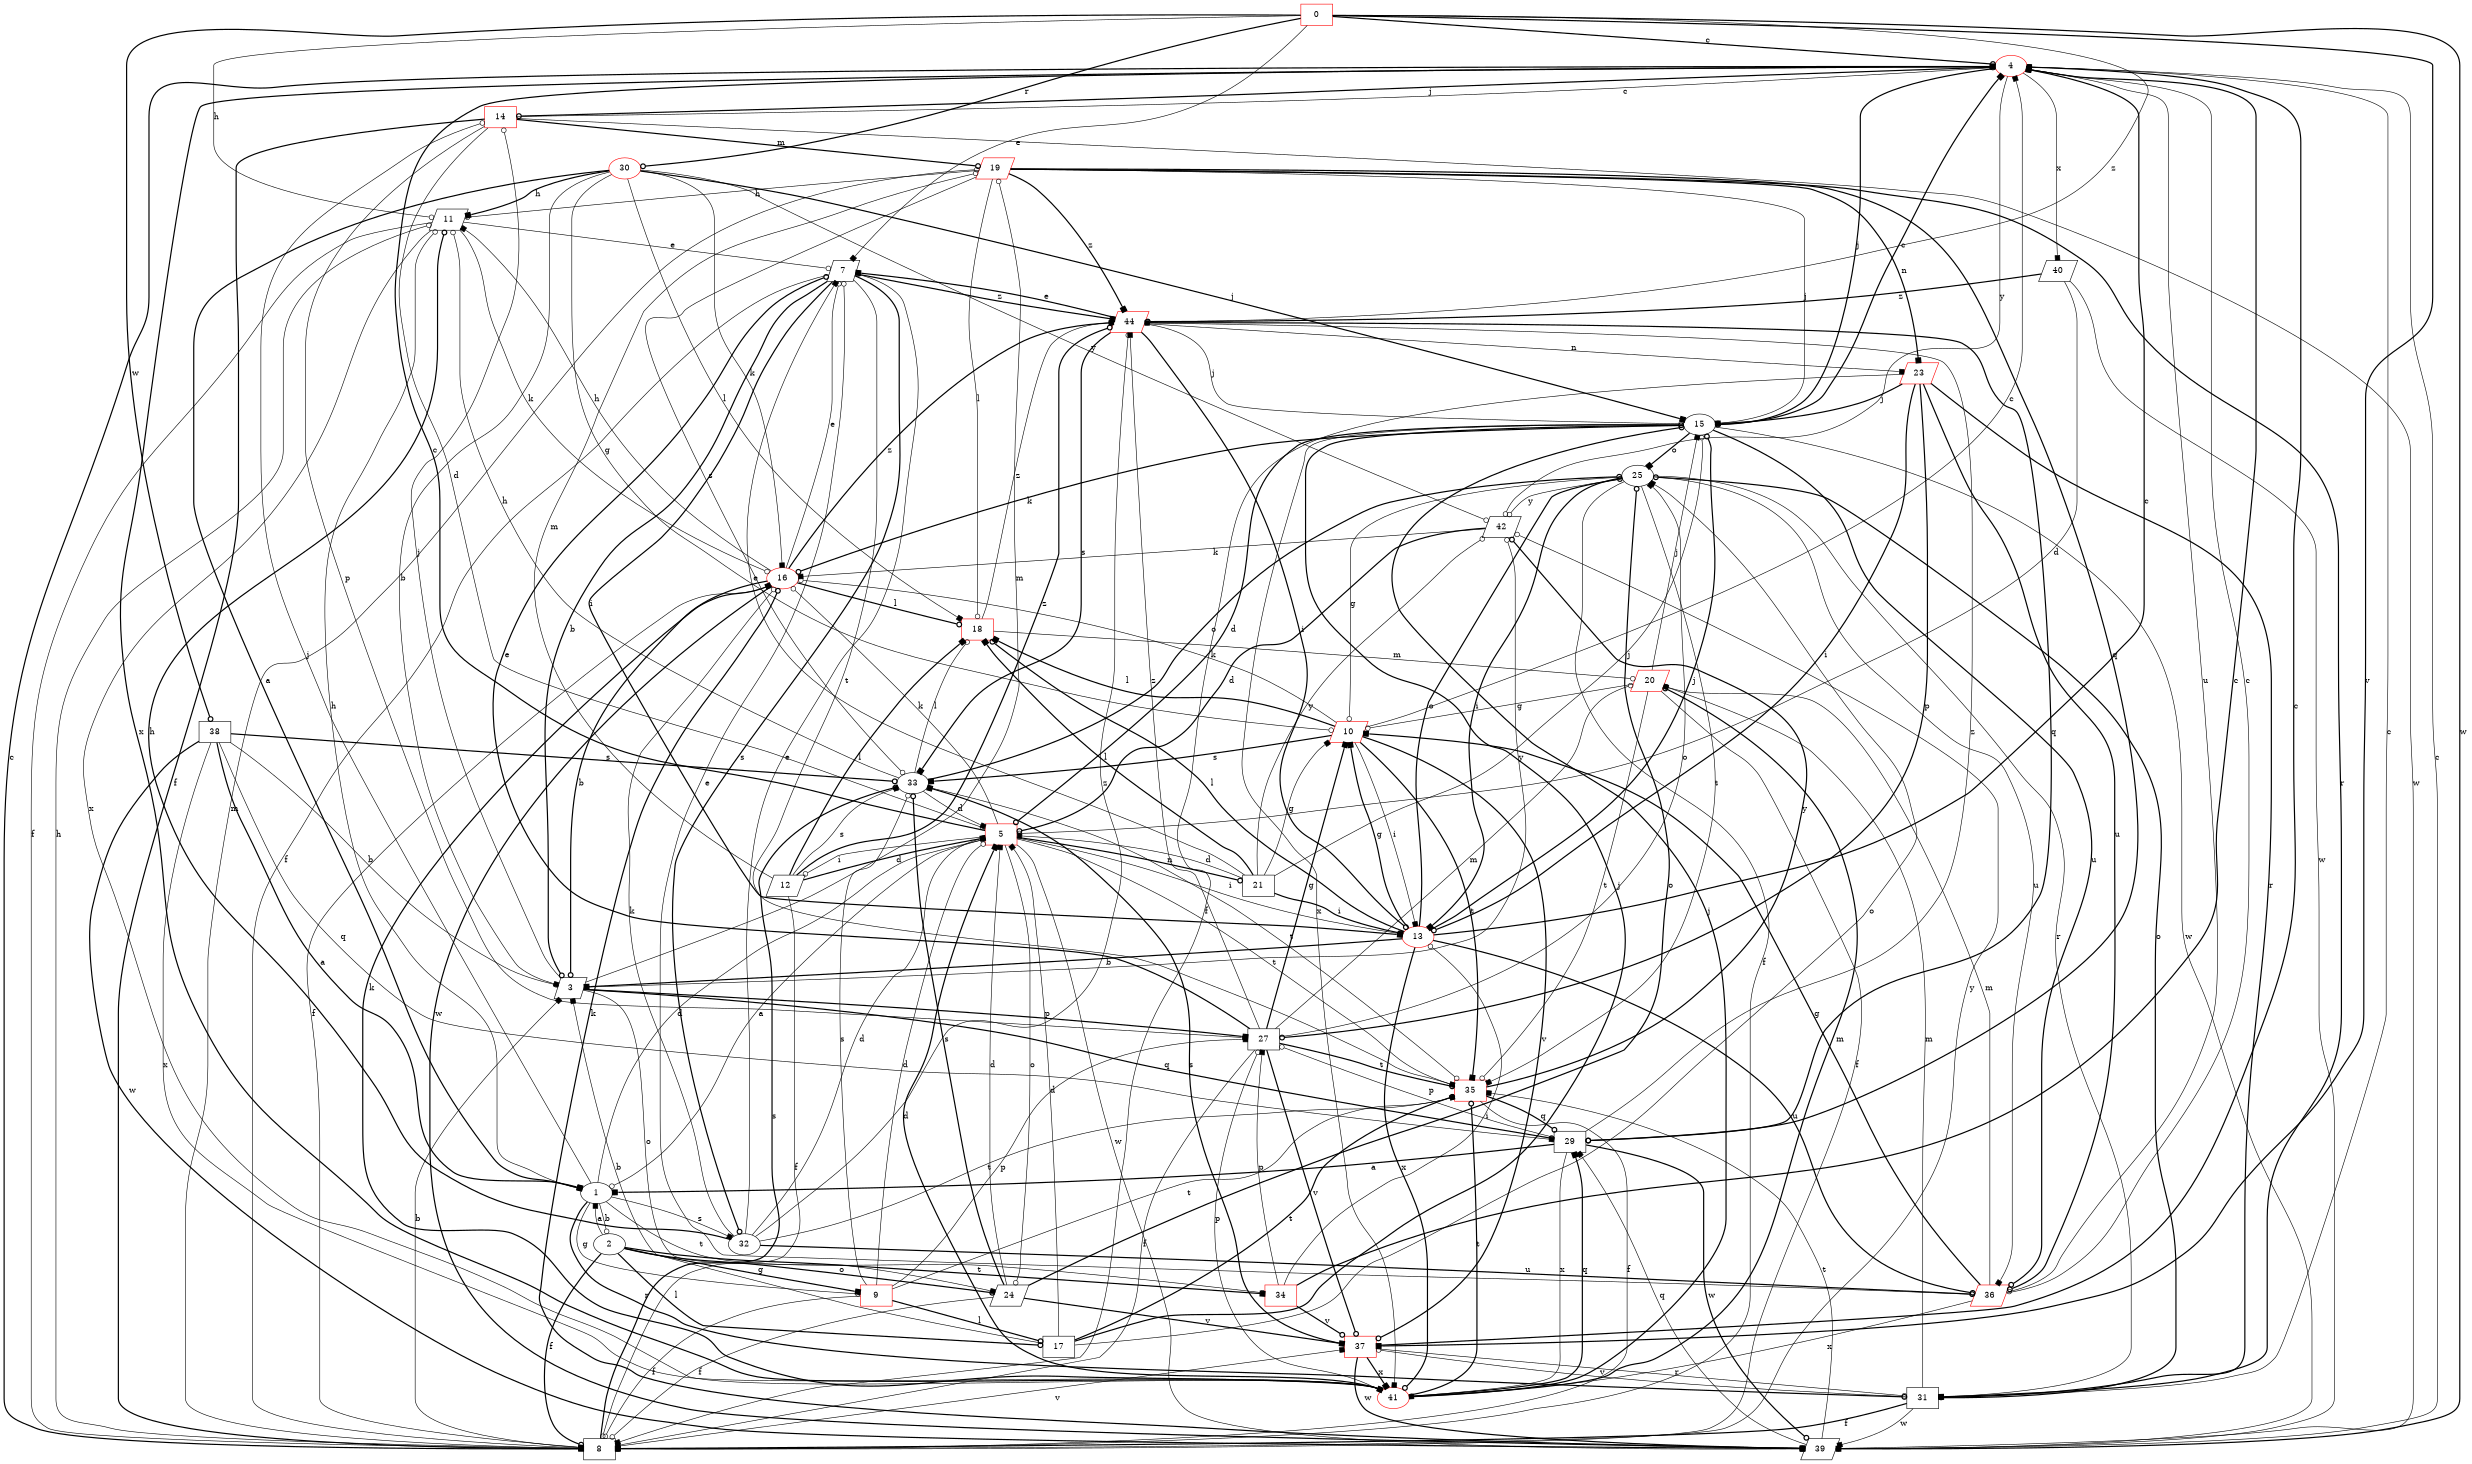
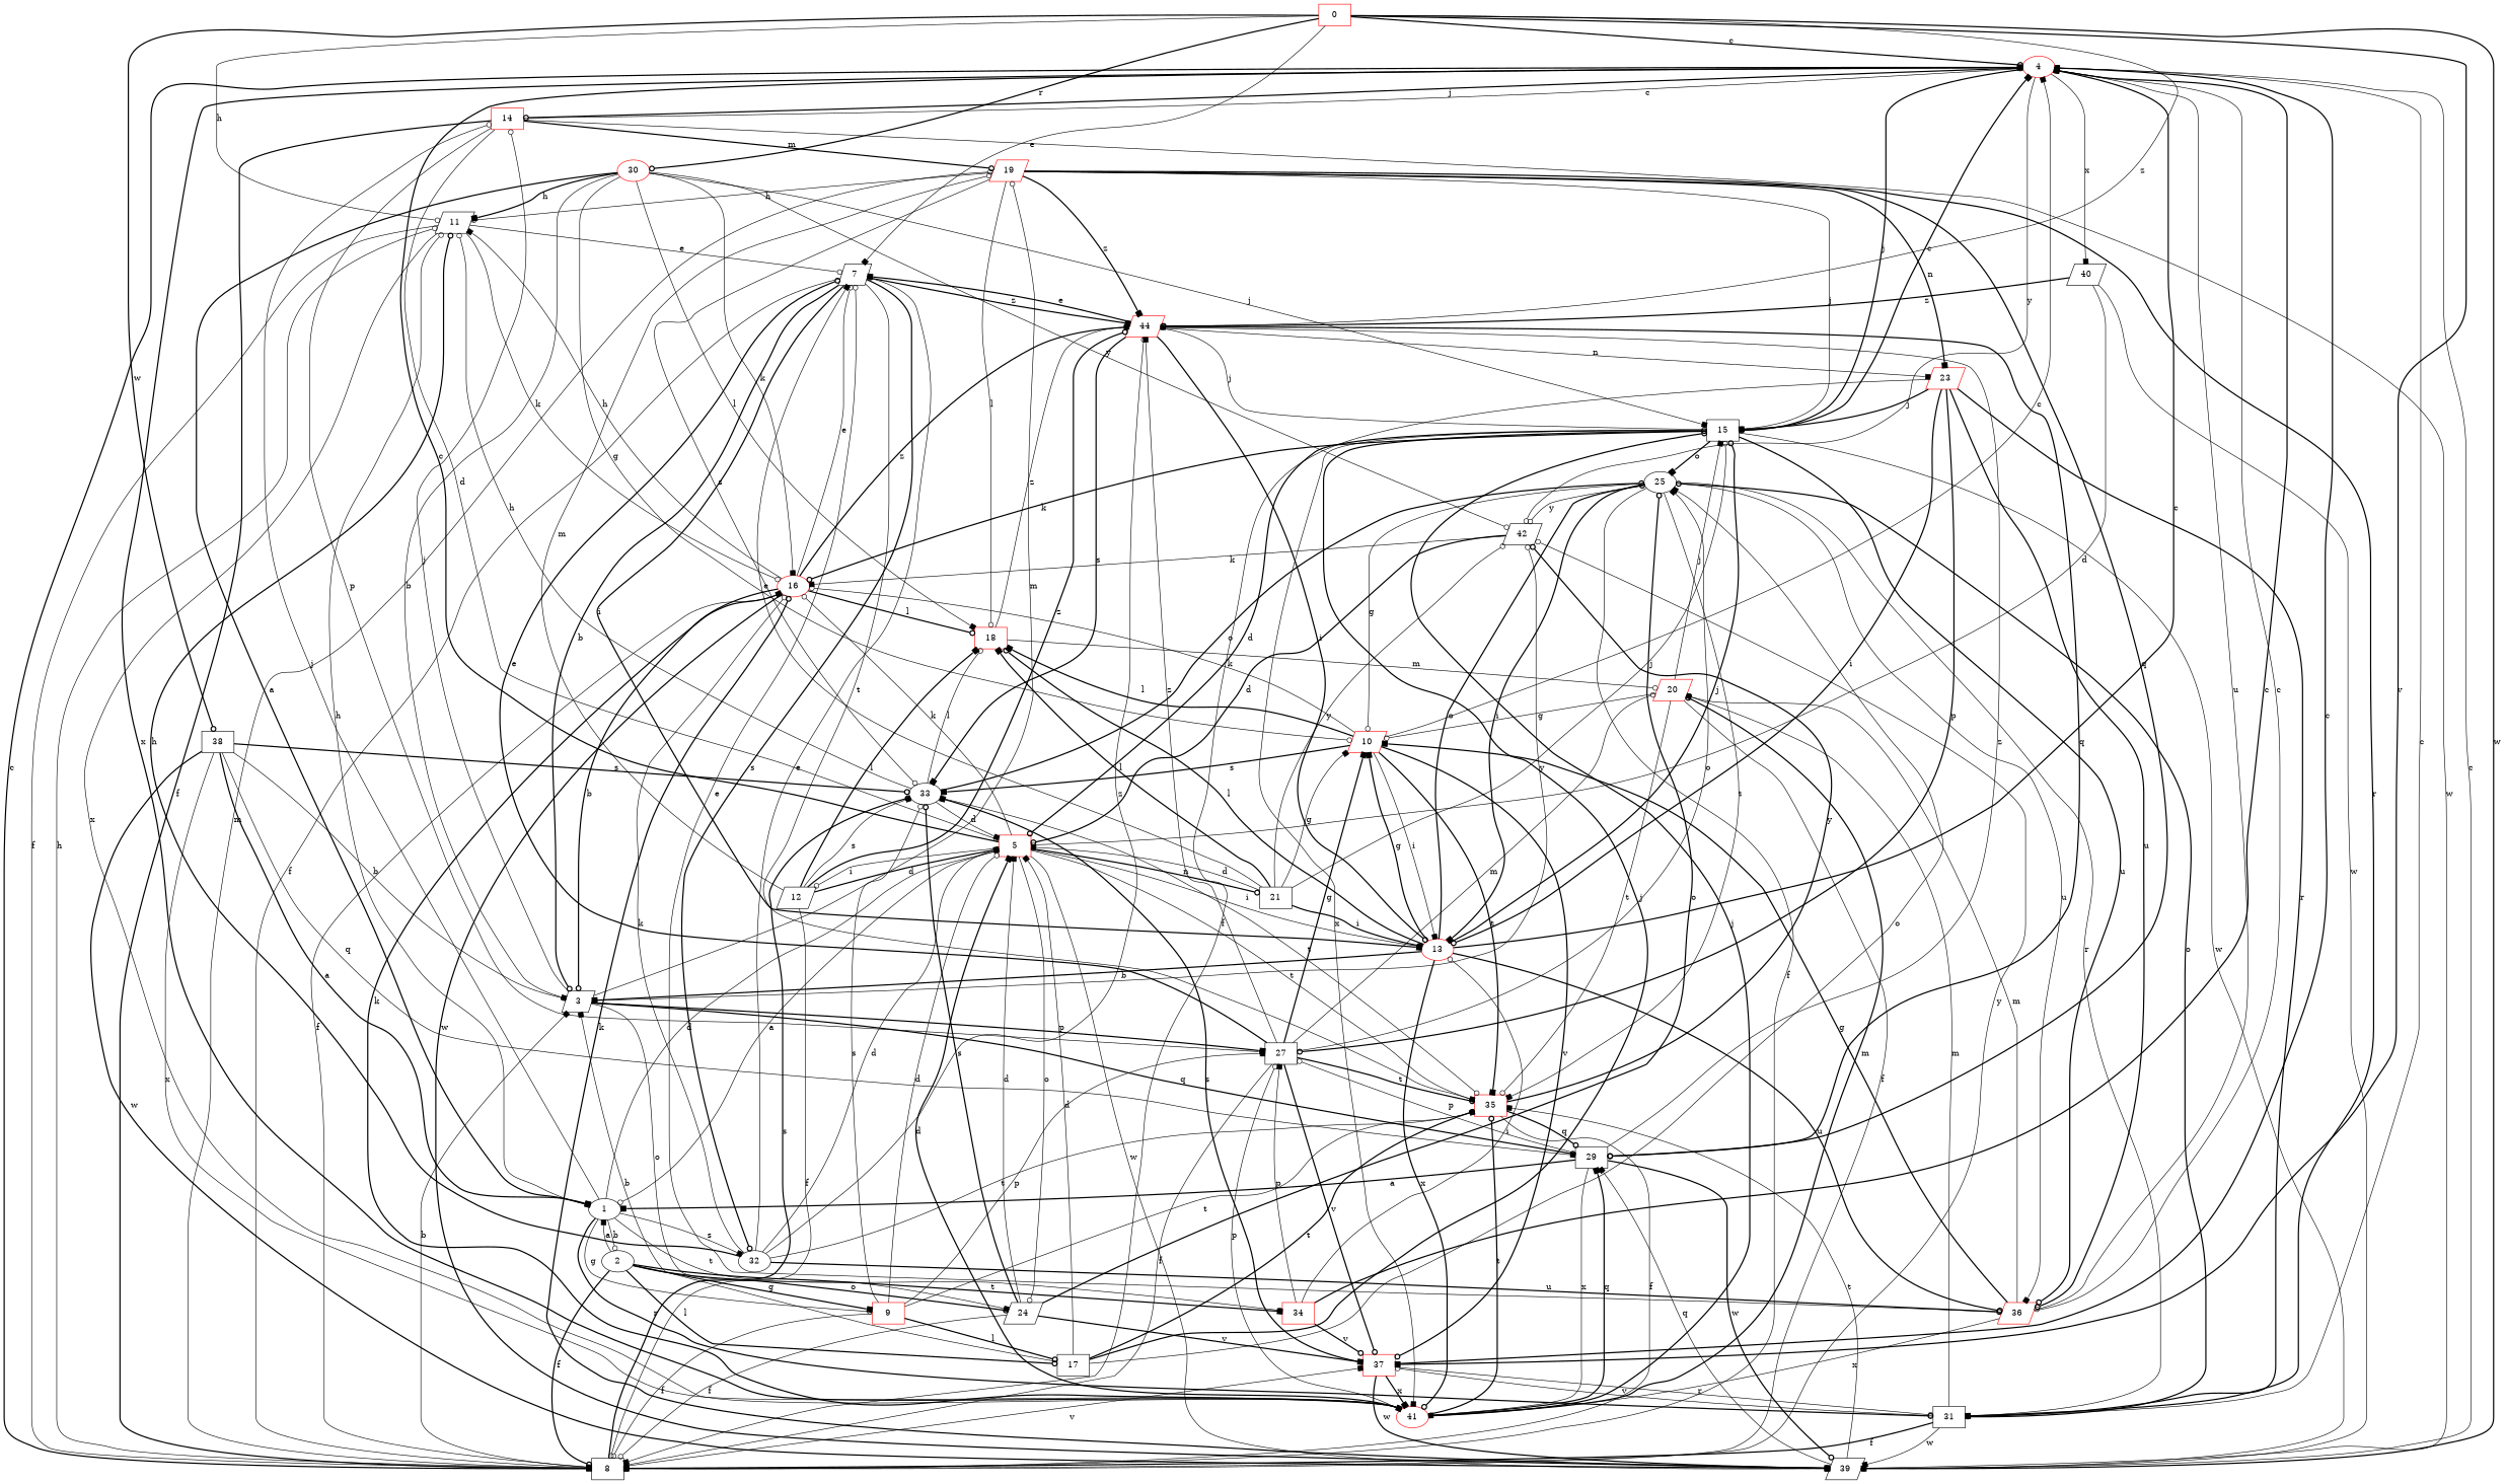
  strict digraph {
    node [color=black shape=box]
    edge [arrowhead=odot style=solid]
    0 [color=red]
    4 [color=red shape=ellipse]
    7 [shape=parallelogram]
    11 [shape=parallelogram]
    30 [color=red shape=ellipse]
    37 [color=red]
    38
    39 [shape=parallelogram]
    44 [color=red shape=parallelogram]
    14 [color=red]
    42 [shape=parallelogram]
-   15 [shape=ellipse]
+   15
    36 [color=red shape=parallelogram]
    40 [shape=parallelogram]
    41 [color=red shape=ellipse]
    32 [shape=ellipse]
    8
    3 [shape=parallelogram]
    13 [color=red shape=ellipse]
    35 [color=red]
    16 [color=red shape=ellipse]
    1 [shape=ellipse]
    10 [color=red shape=parallelogram]
    18 [color=red]
    31
    33 [shape=ellipse]
    29
    23 [color=red shape=parallelogram]
    2 [shape=ellipse]
    5 [color=red]
    9 [color=red]
    34 [color=red]
    17
    24 [shape=parallelogram]
    12 [shape=parallelogram]
    21
    27
    19 [color=red shape=parallelogram]
    25 [shape=ellipse]
    20 [color=red shape=parallelogram]
    0 -> 4 [label=c style=bold]
    0 -> 7 [arrowhead=box label=e]
    0 -> 11 [label=h]
    0 -> 30 [label=r style=bold]
    0 -> 37 [arrowhead=box label=v style=bold]
    0 -> 38 [label=w style=bold]
    0 -> 39 [arrowhead=box label=w style=bold]
    0 -> 44 [label=z]
    4 -> 14 [label=j style=bold]
    4 -> 42 [label=y]
    4 -> 15 [label=j style=bold]
    4 -> 36 [label=u]
    4 -> 40 [arrowhead=box label=x]
    4 -> 41 [arrowhead=box label=x style=bold]
    7 -> 44 [arrowhead=box label=z style=bold]
    7 -> 32 [label=s style=bold]
    7 -> 8 [arrowhead=box label=f]
    7 -> 3 [label=b style=bold]
    7 -> 13 [arrowhead=box label=i style=bold]
    7 -> 35 [arrowhead=box label=t]
    11 -> 7 [label=e]
    11 -> 41 [label=x]
    11 -> 8 [arrowhead=box label=f]
    11 -> 16 [label=k]
    30 -> 11 [arrowhead=box label=h style=bold]
    30 -> 42 [label=y]
-   30 -> 15 [arrowhead=box label=j style=bold]
+   30 -> 15 [arrowhead=box label=j]
    30 -> 3 [arrowhead=box label=b]
    30 -> 16 [arrowhead=box label=k]
    30 -> 1 [arrowhead=box label=a style=bold]
    30 -> 10 [label=g]
    30 -> 18 [arrowhead=box label=l]
    37 -> 4 [label=c style=bold]
    37 -> 39 [label=w style=bold]
    37 -> 41 [arrowhead=box label=x style=bold]
    37 -> 31 [label=r]
    37 -> 33 [arrowhead=box label=s style=bold]
    38 -> 39 [arrowhead=box label=w style=bold]
    38 -> 41 [label=x]
    38 -> 3 [label=b]
    38 -> 1 [arrowhead=box label=a style=bold]
    38 -> 33 [label=s style=bold]
    38 -> 29 [arrowhead=box label=q]
    39 -> 4 [arrowhead=box label=c]
    39 -> 35 [arrowhead=box label=t]
    39 -> 16 [label=k style=bold]
    39 -> 29 [arrowhead=box label=q]
    44 -> 7 [arrowhead=box label=e style=bold]
    44 -> 15 [label=j]
    44 -> 13 [label=i style=bold]
    44 -> 33 [arrowhead=box label=s style=bold]
    44 -> 29 [label=q style=bold]
    44 -> 23 [arrowhead=box label=n]
    14 -> 4 [label=c]
    14 -> 39 [label=w]
    14 -> 8 [arrowhead=box label=f style=bold]
    14 -> 5 [label=d]
    14 -> 27 [arrowhead=box label=p]
    14 -> 19 [label=m style=bold]
    42 -> 16 [arrowhead=box label=k]
    42 -> 5 [label=d style=bold]
    15 -> 4 [arrowhead=box label=c style=bold]
    15 -> 39 [label=w]
    15 -> 36 [label=u style=bold]
    15 -> 41 [arrowhead=box label=x]
    15 -> 16 [label=k style=bold]
    15 -> 5 [label=d style=bold]
    15 -> 25 [arrowhead=box label=o style=bold]
    36 -> 4 [arrowhead=box label=c]
    36 -> 7 [label=e]
    36 -> 41 [arrowhead=box label=x]
    36 -> 10 [arrowhead=box label=g style=bold]
    36 -> 20 [arrowhead=box label=m]
    40 -> 39 [label=w]
    40 -> 44 [label=z style=bold]
    40 -> 5 [label=d]
    41 -> 15 [label=j style=bold]
    41 -> 35 [label=t style=bold]
    41 -> 16 [arrowhead=box label=k style=bold]
    41 -> 29 [arrowhead=box label=q style=bold]
    41 -> 5 [arrowhead=box label=d style=bold]
    41 -> 27 [label=p]
    41 -> 20 [label=m style=bold]
    32 -> 7 [label=e]
    32 -> 11 [label=h style=bold]
    32 -> 44 [label=z]
    32 -> 36 [label=u style=bold]
    32 -> 35 [arrowhead=box label=t]
    32 -> 16 [label=k]
    32 -> 5 [label=d]
    8 -> 4 [arrowhead=box label=c style=bold]
    8 -> 11 [label=h]
    8 -> 37 [arrowhead=box label=v]
    8 -> 42 [label=y]
    8 -> 3 [arrowhead=box label=b]
    8 -> 33 [label=s style=bold]
    8 -> 19 [label=m]
    3 -> 14 [label=j]
    3 -> 42 [label=y]
    3 -> 29 [label=q style=bold]
    3 -> 24 [arrowhead=box label=o]
    3 -> 27 [arrowhead=box label=p style=bold]
    3 -> 19 [label=m]
    13 -> 4 [arrowhead=box label=c style=bold]
    13 -> 15 [label=j style=bold]
    13 -> 36 [label=u style=bold]
    13 -> 41 [label=x style=bold]
    13 -> 3 [arrowhead=box label=b style=bold]
    13 -> 10 [arrowhead=box label=g style=bold]
    13 -> 18 [label=l style=bold]
    13 -> 25 [label=o style=bold]
    35 -> 42 [label=y style=bold]
    35 -> 8 [label=f]
    35 -> 29 [label=q style=bold]
    16 -> 7 [label=e]
    16 -> 11 [arrowhead=box label=h]
    16 -> 39 [arrowhead=box label=w style=bold]
    16 -> 44 [label=z style=bold]
    16 -> 8 [arrowhead=box label=f]
    16 -> 3 [label=b style=bold]
    16 -> 18 [label=l style=bold]
    1 -> 11 [label=h]
    1 -> 14 [label=j]
    1 -> 32 [arrowhead=box label=s]
    1 -> 31 [label=r style=bold]
    1 -> 2 [label=b]
    1 -> 5 [label=d]
    1 -> 9 [label=g]
    1 -> 34 [label=t]
    10 -> 4 [arrowhead=box label=c]
    10 -> 37 [label=v style=bold]
    10 -> 13 [arrowhead=box label=i]
    10 -> 35 [arrowhead=box label=t style=bold]
    10 -> 16 [label=k]
    10 -> 18 [arrowhead=box label=l style=bold]
    10 -> 33 [arrowhead=box label=s style=bold]
    18 -> 44 [arrowhead=box label=z]
    18 -> 20 [label=m]
    31 -> 4 [arrowhead=box label=c]
    31 -> 37 [label=v]
    31 -> 39 [arrowhead=box label=w]
    31 -> 8 [arrowhead=box label=f style=bold]
    31 -> 25 [label=o style=bold]
    31 -> 20 [label=m]
    33 -> 11 [label=h]
    33 -> 35 [label=t]
    33 -> 18 [label=l]
    33 -> 5 [arrowhead=box label=d]
    33 -> 25 [label=o style=bold]
    29 -> 39 [label=w style=bold]
    29 -> 44 [arrowhead=box label=z]
    29 -> 41 [label=x]
    29 -> 1 [arrowhead=box label=a style=bold]
    29 -> 27 [label=p]
    23 -> 15 [arrowhead=box label=j style=bold]
    23 -> 36 [label=u style=bold]
    23 -> 8 [arrowhead=box label=f]
    23 -> 13 [label=i style=bold]
    23 -> 31 [label=r style=bold]
    23 -> 27 [label=p style=bold]
    2 -> 8 [label=f style=bold]
    2 -> 1 [arrowhead=box label=a]
    2 -> 9 [arrowhead=box label=g style=bold]
    2 -> 34 [arrowhead=box label=t style=bold]
    2 -> 17 [label=l style=bold]
    2 -> 24 [label=o style=bold]
    5 -> 4 [arrowhead=box label=c style=bold]
    5 -> 39 [arrowhead=box label=w]
    5 -> 13 [arrowhead=box label=i]
    5 -> 35 [label=t]
    5 -> 16 [label=k]
    5 -> 1 [label=a]
    5 -> 24 [label=o]
    5 -> 12 [label=i]
    5 -> 21 [label=n style=bold]
    9 -> 8 [label=f]
    9 -> 35 [label=t]
    9 -> 33 [label=s]
    9 -> 5 [label=d]
    9 -> 17 [label=l style=bold]
    9 -> 27 [arrowhead=box label=p]
    34 -> 4 [arrowhead=box label=c style=bold]
    34 -> 37 [label=v style=bold]
    34 -> 13 [label=i]
    34 -> 27 [arrowhead=box label=p]
    17 -> 15 [label=j style=bold]
    17 -> 3 [arrowhead=box label=b]
    17 -> 35 [label=t style=bold]
    17 -> 5 [arrowhead=box label=d]
    17 -> 25 [arrowhead=box label=o]
    24 -> 37 [arrowhead=box label=v style=bold]
    24 -> 8 [label=f]
    24 -> 33 [label=s style=bold]
    24 -> 5 [arrowhead=box label=d]
    24 -> 25 [label=o style=bold]
    12 -> 44 [label=z style=bold]
    12 -> 8 [label=f]
    12 -> 18 [arrowhead=box label=l style=bold]
    12 -> 33 [arrowhead=box label=s]
    12 -> 5 [arrowhead=box label=d style=bold]
    12 -> 19 [label=m]
    21 -> 7 [arrowhead=box label=e]
    21 -> 42 [label=y]
    21 -> 15 [label=j]
    21 -> 13 [label=i style=bold]
    21 -> 10 [arrowhead=box label=g]
    21 -> 18 [arrowhead=box label=l style=bold]
    21 -> 5 [arrowhead=box label=d]
    27 -> 7 [label=e style=bold]
    27 -> 37 [label=v style=bold]
    27 -> 44 [arrowhead=box label=z]
    27 -> 8 [arrowhead=box label=f]
    27 -> 35 [label=t style=bold]
    27 -> 10 [arrowhead=box label=g style=bold]
    27 -> 25 [arrowhead=box label=o]
    27 -> 20 [label=m]
    19 -> 11 [label=h]
    19 -> 44 [arrowhead=box label=z style=bold]
    19 -> 15 [label=j]
    19 -> 18 [label=l]
    19 -> 31 [arrowhead=box label=r style=bold]
    19 -> 33 [label=s]
    19 -> 29 [label=q style=bold]
    19 -> 23 [arrowhead=box label=n style=bold]
    25 -> 42 [label=y]
    25 -> 36 [arrowhead=box label=u]
    25 -> 8 [arrowhead=box label=f]
    25 -> 13 [arrowhead=box label=i style=bold]
    25 -> 35 [arrowhead=box label=t]
    25 -> 10 [label=g]
    25 -> 31 [arrowhead=box label=r]
    20 -> 15 [arrowhead=box label=j]
    20 -> 8 [arrowhead=box label=f]
    20 -> 35 [label=t]
    20 -> 10 [label=g]
  }
